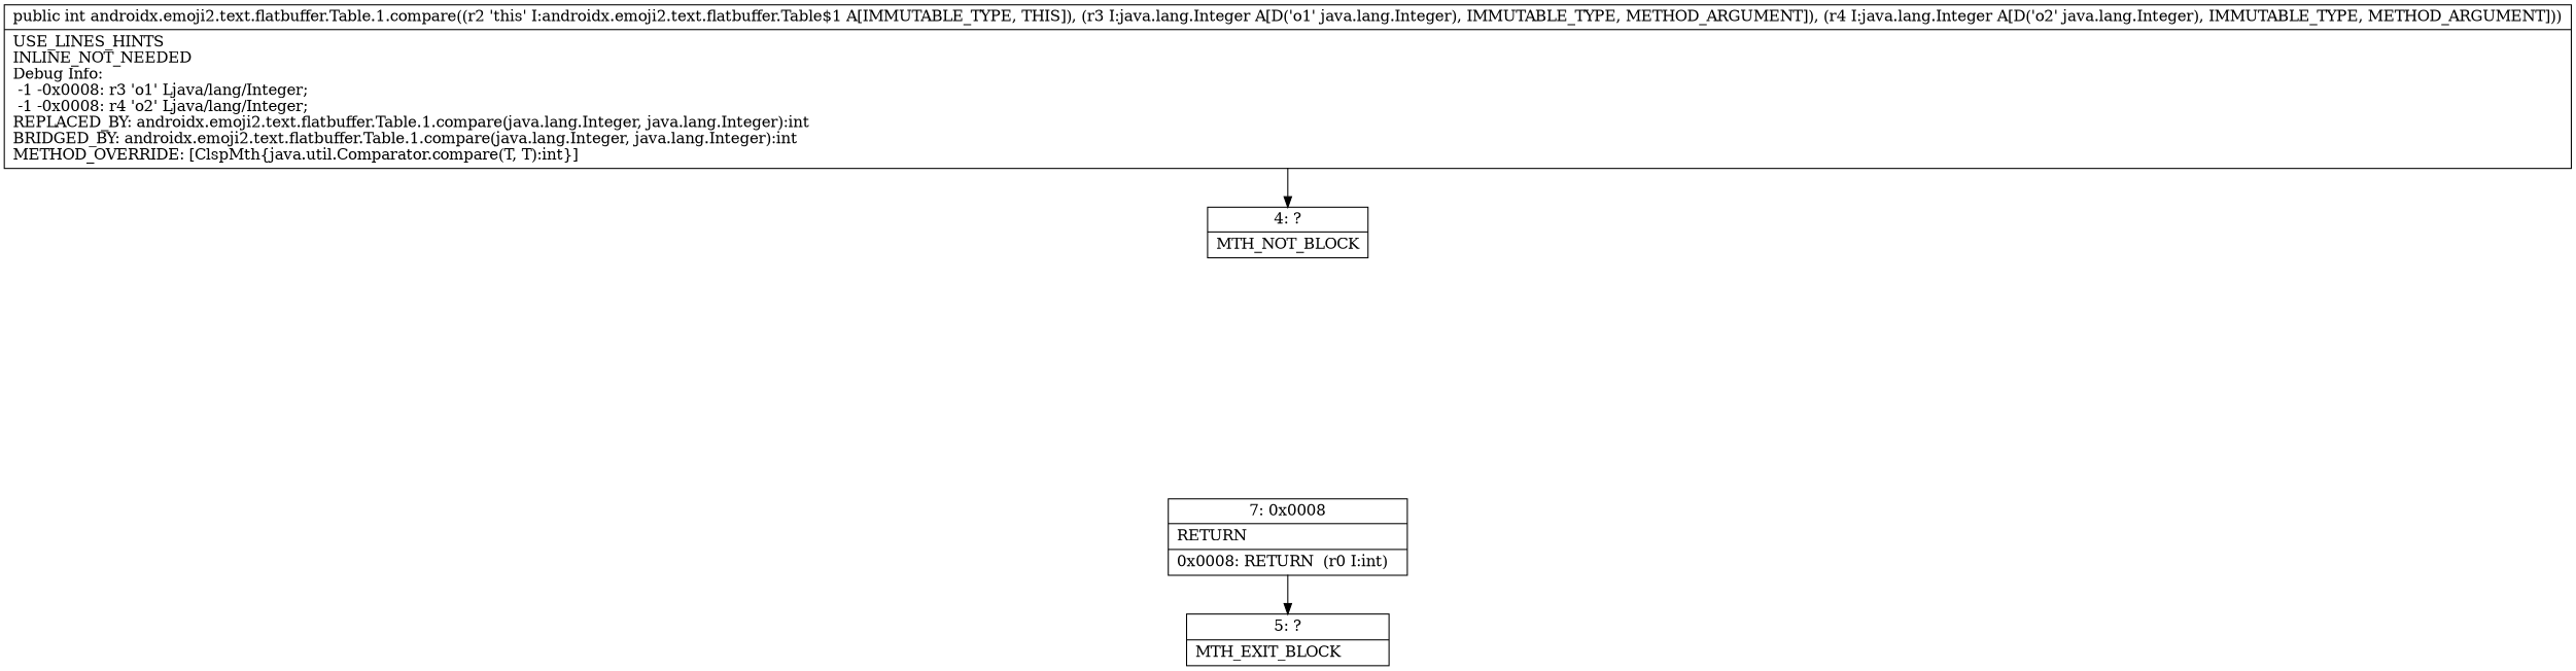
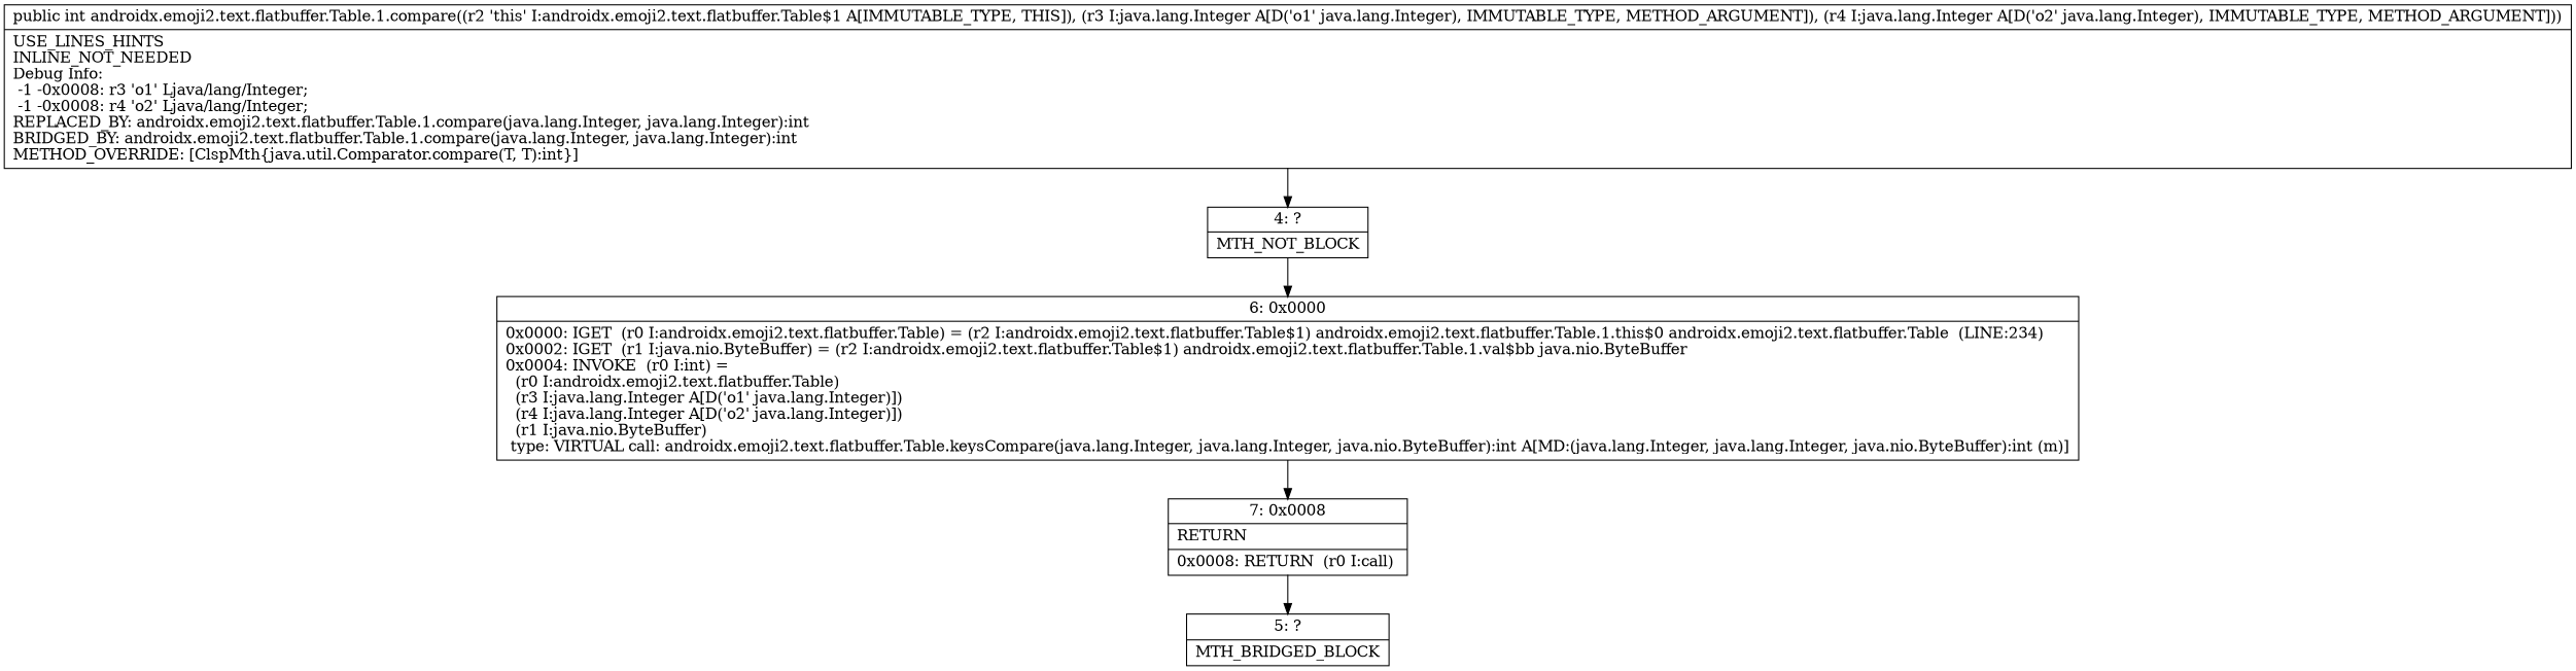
  digraph {
    fontname="DejaVu Serif"
    node [fontname="DejaVu Serif" shape=record]
    edge [fontname="DejaVu Serif"]
    n1 [label="{4\:\ ?|MTH_NOT_BLOCK\l}"]
-   n3 [label="{7\:\ 0x0008|RETURN\l|0x0008: RETURN  (r0 I:int) \l}"]
-   n4 [label="{5\:\ ?|MTH_EXIT_BLOCK\l}"]
+   n2 [label="{6\:\ 0x0000|0x0000: IGET  (r0 I:androidx.emoji2.text.flatbuffer.Table) = (r2 I:androidx.emoji2.text.flatbuffer.Table$1) androidx.emoji2.text.flatbuffer.Table.1.this$0 androidx.emoji2.text.flatbuffer.Table  (LINE:234)\l0x0002: IGET  (r1 I:java.nio.ByteBuffer) = (r2 I:androidx.emoji2.text.flatbuffer.Table$1) androidx.emoji2.text.flatbuffer.Table.1.val$bb java.nio.ByteBuffer \l0x0004: INVOKE  (r0 I:int) = \l  (r0 I:androidx.emoji2.text.flatbuffer.Table)\l  (r3 I:java.lang.Integer A[D('o1' java.lang.Integer)])\l  (r4 I:java.lang.Integer A[D('o2' java.lang.Integer)])\l  (r1 I:java.nio.ByteBuffer)\l type: VIRTUAL call: androidx.emoji2.text.flatbuffer.Table.keysCompare(java.lang.Integer, java.lang.Integer, java.nio.ByteBuffer):int A[MD:(java.lang.Integer, java.lang.Integer, java.nio.ByteBuffer):int (m)]\l}"]
+   n3 [label="{7\:\ 0x0008|RETURN\l|0x0008: RETURN  (r0 I:call) \l}"]
+   n4 [label="{5\:\ ?|MTH_BRIDGED_BLOCK\l}"]
    n5 [label="{public int androidx.emoji2.text.flatbuffer.Table.1.compare((r2 'this' I:androidx.emoji2.text.flatbuffer.Table$1 A[IMMUTABLE_TYPE, THIS]), (r3 I:java.lang.Integer A[D('o1' java.lang.Integer), IMMUTABLE_TYPE, METHOD_ARGUMENT]), (r4 I:java.lang.Integer A[D('o2' java.lang.Integer), IMMUTABLE_TYPE, METHOD_ARGUMENT]))  | USE_LINES_HINTS\lINLINE_NOT_NEEDED\lDebug Info:\l  \-1 \-0x0008: r3 'o1' Ljava\/lang\/Integer;\l  \-1 \-0x0008: r4 'o2' Ljava\/lang\/Integer;\lREPLACED_BY: androidx.emoji2.text.flatbuffer.Table.1.compare(java.lang.Integer, java.lang.Integer):int\lBRIDGED_BY: androidx.emoji2.text.flatbuffer.Table.1.compare(java.lang.Integer, java.lang.Integer):int\lMETHOD_OVERRIDE: [ClspMth\{java.util.Comparator.compare(T, T):int\}]\l}"]
+   n1 -> n2
+   n2 -> n3
    n3 -> n4
    n5 -> n1
  }
